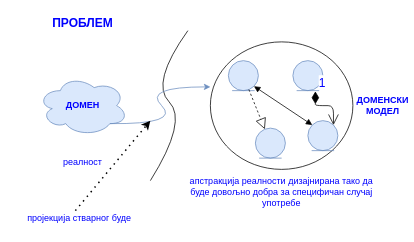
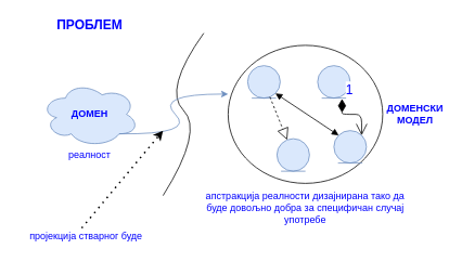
  <mxCell id="0" />
  <mxCell id="1" parent="0" />
  <mxCell id="2" value="" style="ellipse;whiteSpace=wrap;html=1;fontSize=16;fontColor=#0000FF;fillColor=none;" parent="1" vertex="1"><mxGeometry x="280" y="55" width="190" height="170" as="geometry" /></mxCell>
  <mxCell id="3" value="" style="ellipse;shape=cloud;whiteSpace=wrap;html=1;fillColor=#dae8fc;strokeColor=#6c8ebf;" parent="1" vertex="1"><mxGeometry x="50" y="100" width="120" height="80" as="geometry" /></mxCell>
  <mxCell id="4" value="ДОМЕН" style="text;html=1;strokeColor=none;fillColor=none;align=center;verticalAlign=middle;whiteSpace=wrap;rounded=0;fontColor=#0000FF;fontStyle=1" parent="1" vertex="1"><mxGeometry x="90" y="130" width="40" height="20" as="geometry" /></mxCell>
- <mxCell id="5" value="реалност" style="text;html=1;align=center;verticalAlign=middle;whiteSpace=wrap;rounded=0;fontColor=#0000FF;" parent="1" vertex="1"><mxGeometry x="90" y="205" width="40" height="20" as="geometry" /></mxCell>
+ <mxCell id="5" value="реалност" style="text;html=1;align=center;verticalAlign=middle;whiteSpace=wrap;rounded=0;fontColor=#0000FF;" parent="1" vertex="1"><mxGeometry x="90" y="180" width="40" height="20" as="geometry" /></mxCell>
  <mxCell id="6" value="&lt;b style=&quot;font-size: 16px;&quot;&gt;ПРОБЛЕМ&lt;/b&gt;" style="text;html=1;strokeColor=none;fillColor=none;align=center;verticalAlign=middle;whiteSpace=wrap;rounded=0;fontColor=#0000FF;fontSize=16;" parent="1" vertex="1"><mxGeometry x="90" y="20" width="40" height="20" as="geometry" /></mxCell>
  <mxCell id="7" value="" style="curved=1;endArrow=none;html=1;fontSize=16;fontColor=#0000FF;endFill=0;" parent="1" edge="1"><mxGeometry width="50" height="50" relative="1" as="geometry"><mxPoint x="200" y="240" as="sourcePoint" /><mxPoint x="250" y="40" as="targetPoint" /><Array as="points"><mxPoint x="250" y="160" /><mxPoint x="200" y="110" /></Array></mxGeometry></mxCell>
  <mxCell id="8" value="" style="ellipse;shape=umlEntity;whiteSpace=wrap;html=1;fontSize=16;fillColor=#dae8fc;strokeColor=#6c8ebf;" parent="1" vertex="1"><mxGeometry x="390" y="80" width="40" height="40" as="geometry" /></mxCell>
  <mxCell id="9" value="" style="ellipse;shape=umlEntity;whiteSpace=wrap;html=1;fontSize=16;fillColor=#dae8fc;strokeColor=#6c8ebf;" parent="1" vertex="1"><mxGeometry x="410" y="160" width="40" height="40" as="geometry" /></mxCell>
  <mxCell id="10" value="" style="ellipse;shape=umlEntity;whiteSpace=wrap;html=1;fontSize=16;fillColor=#dae8fc;strokeColor=#6c8ebf;" parent="1" vertex="1"><mxGeometry x="340" y="170" width="40" height="40" as="geometry" /></mxCell>
  <mxCell id="11" value="" style="ellipse;shape=umlEntity;whiteSpace=wrap;html=1;fontSize=16;fillColor=#dae8fc;strokeColor=#6c8ebf;" parent="1" vertex="1"><mxGeometry x="304" y="80" width="40" height="40" as="geometry" /></mxCell>
  <mxCell id="12" value="" style="endArrow=block;startArrow=block;endFill=1;startFill=1;html=1;fontSize=16;fontColor=#0000FF;exitX=1;exitY=1;exitDx=0;exitDy=0;entryX=0;entryY=0;entryDx=0;entryDy=0;" parent="1" source="11" target="9" edge="1"><mxGeometry width="160" relative="1" as="geometry"><mxPoint x="240" y="150" as="sourcePoint" /><mxPoint x="400" y="150" as="targetPoint" /></mxGeometry></mxCell>
  <mxCell id="13" value="1" style="endArrow=open;html=1;endSize=12;startArrow=diamondThin;startSize=14;startFill=1;edgeStyle=orthogonalEdgeStyle;align=left;verticalAlign=bottom;fontSize=16;fontColor=#0000FF;exitX=0.75;exitY=1.025;exitDx=0;exitDy=0;exitPerimeter=0;entryX=1;entryY=0;entryDx=0;entryDy=0;" parent="1" source="8" target="9" edge="1"><mxGeometry x="-1" y="3" relative="1" as="geometry"><mxPoint x="240" y="150" as="sourcePoint" /><mxPoint x="400" y="150" as="targetPoint" /></mxGeometry></mxCell>
  <mxCell id="14" value="" style="endArrow=block;dashed=1;endFill=0;endSize=12;html=1;fontSize=16;fontColor=#0000FF;" parent="1" source="11" target="10" edge="1"><mxGeometry width="160" relative="1" as="geometry"><mxPoint x="240" y="150" as="sourcePoint" /><mxPoint x="400" y="150" as="targetPoint" /></mxGeometry></mxCell>
  <mxCell id="15" value="" style="curved=1;endArrow=classic;html=1;fontSize=16;fontColor=#0000FF;entryX=0;entryY=0.353;entryDx=0;entryDy=0;entryPerimeter=0;exitX=0.8;exitY=0.8;exitDx=0;exitDy=0;exitPerimeter=0;fillColor=#dae8fc;strokeColor=#6c8ebf;" parent="1" source="3" target="2" edge="1"><mxGeometry width="50" height="50" relative="1" as="geometry"><mxPoint x="190" y="165" as="sourcePoint" /><mxPoint x="240" y="115" as="targetPoint" /><Array as="points"><mxPoint x="240" y="165" /><mxPoint x="190" y="115" /></Array></mxGeometry></mxCell>
  <mxCell id="16" value="апстракција реалности дизајнирана тако да буде довољно добра за специфичан случај употребе" style="text;html=1;strokeColor=none;fillColor=none;align=center;verticalAlign=middle;whiteSpace=wrap;rounded=0;fontSize=12;fontColor=#0000FF;" parent="1" vertex="1"><mxGeometry x="250" y="220" width="250" height="70" as="geometry" /></mxCell>
  <mxCell id="17" value="" style="endArrow=classic;dashed=1;html=1;dashPattern=1 3;strokeWidth=2;fontSize=12;fontColor=#0000FF;endFill=1;" parent="1" edge="1"><mxGeometry width="50" height="50" relative="1" as="geometry"><mxPoint x="100" y="280" as="sourcePoint" /><mxPoint x="200" y="160" as="targetPoint" /></mxGeometry></mxCell>
  <mxCell id="18" value="пројекција стварног буде" style="text;html=1;align=center;verticalAlign=middle;resizable=0;points=[];autosize=1;fontSize=12;fontColor=#0000FF;" parent="1" vertex="1"><mxGeometry x="20" y="280" width="170" height="20" as="geometry" /></mxCell>
  <mxCell id="19" value="&lt;b&gt;ДОМЕНСКИ&lt;br&gt;МОДЕЛ&lt;/b&gt;" style="text;html=1;strokeColor=none;fillColor=none;align=center;verticalAlign=middle;whiteSpace=wrap;rounded=0;fontSize=12;fontColor=#0000FF;" parent="1" vertex="1"><mxGeometry x="490" y="130" width="40" height="20" as="geometry" /></mxCell>
